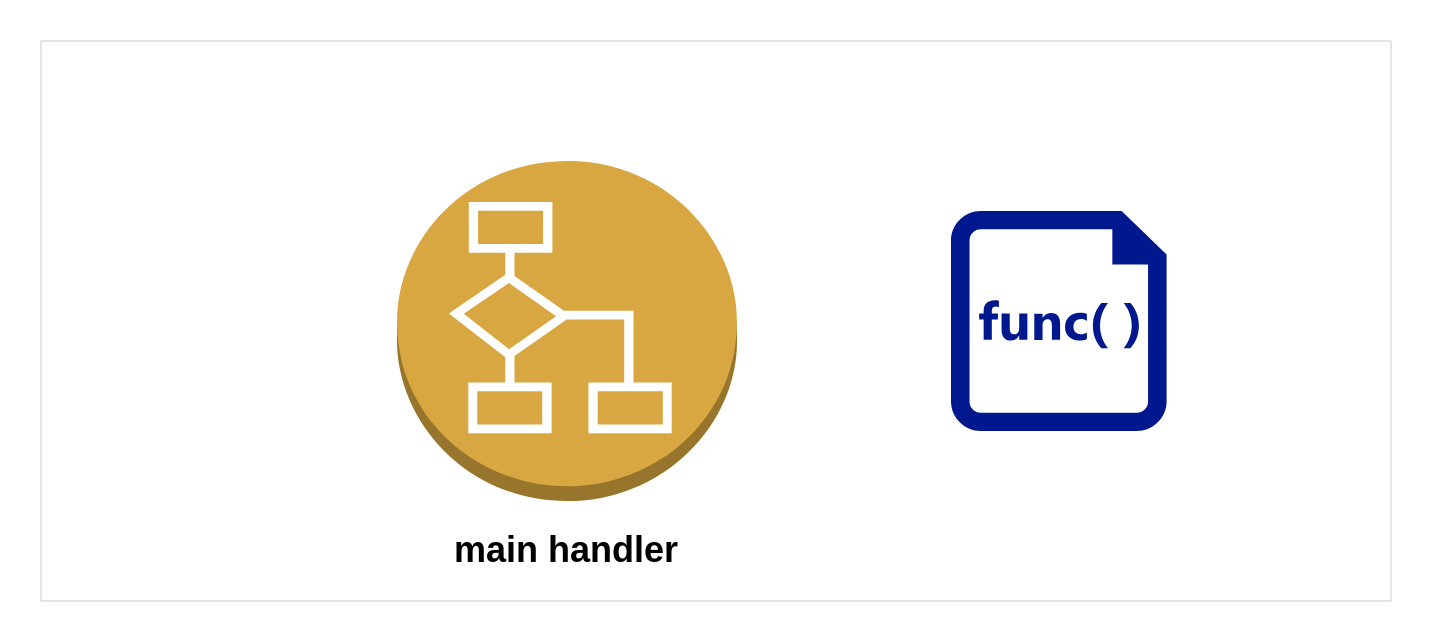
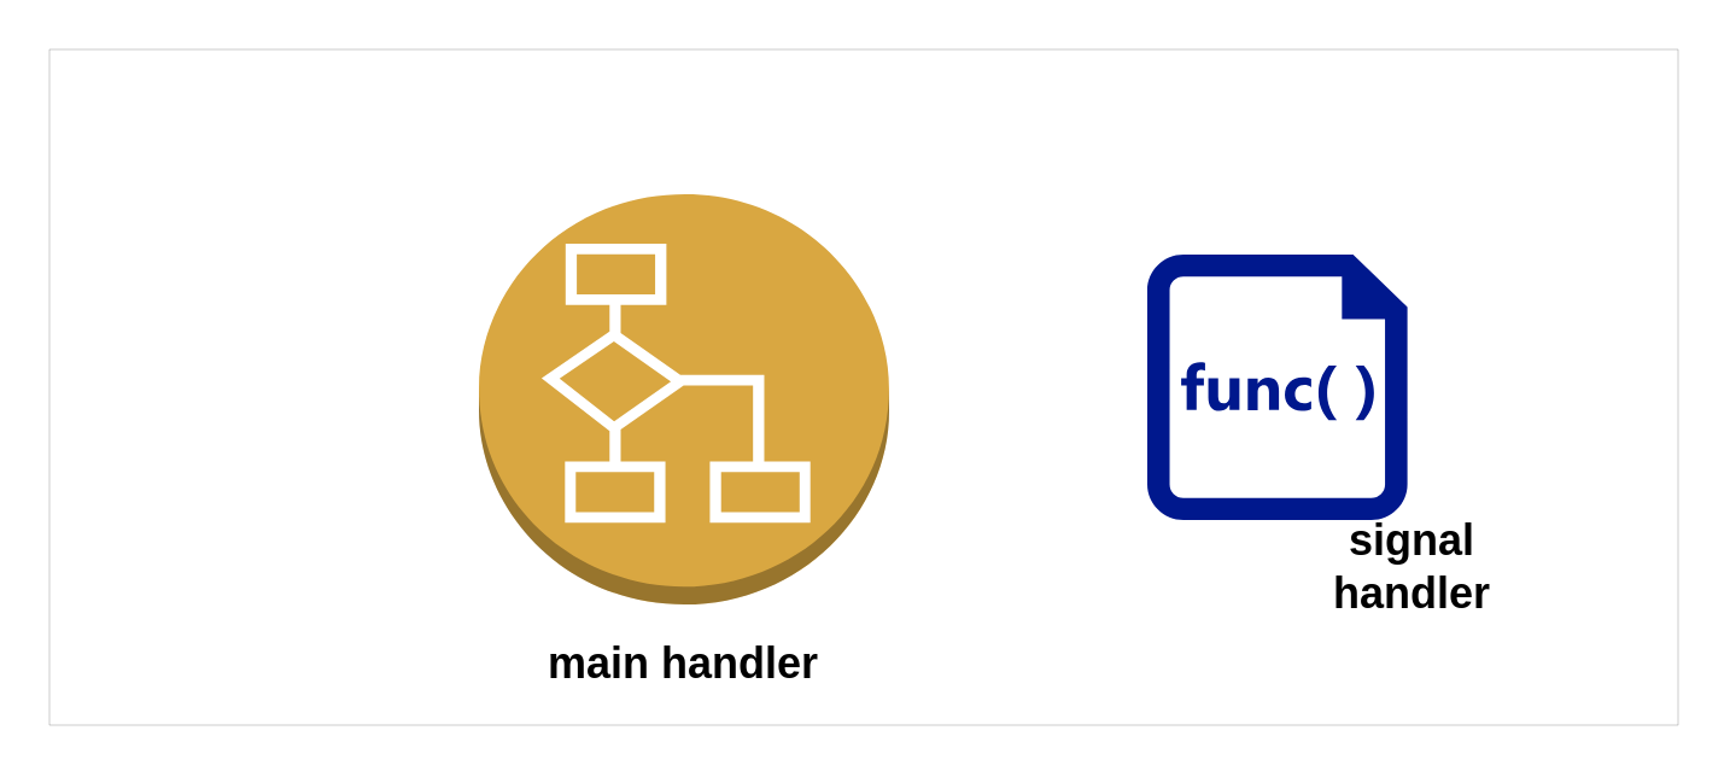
  <mxCell id="0" />
  <mxCell id="1" parent="0" />
  <mxCell id="2" value="" style="rounded=0;whiteSpace=wrap;html=1;strokeWidth=0;" vertex="1" parent="1"><mxGeometry x="20" y="20" width="675" height="280" as="geometry" /></mxCell>
  <mxCell id="3" value="" style="outlineConnect=0;dashed=0;verticalLabelPosition=bottom;verticalAlign=top;align=center;html=1;shape=mxgraph.aws3.decider;fillColor=#D9A741;gradientColor=none;" vertex="1" parent="1"><mxGeometry x="198" y="80" width="170" height="170" as="geometry" /></mxCell>
  <mxCell id="4" value="" style="sketch=0;aspect=fixed;pointerEvents=1;shadow=0;dashed=0;html=1;strokeColor=none;labelPosition=center;verticalLabelPosition=bottom;verticalAlign=top;align=center;fillColor=#00188D;shape=mxgraph.mscae.enterprise.code_file" vertex="1" parent="1"><mxGeometry x="475" y="105" width="107.8" height="110" as="geometry" /></mxCell>
  <mxCell id="5" value="&lt;b&gt;&lt;font style=&quot;font-size: 18px;&quot;&gt;main handler&lt;br&gt;&lt;/font&gt;&lt;/b&gt;" style="text;html=1;strokeColor=none;fillColor=none;align=center;verticalAlign=middle;whiteSpace=wrap;rounded=0;" vertex="1" parent="1"><mxGeometry x="219" y="260" width="128" height="30" as="geometry" /></mxCell>
+ <mxCell id="6" value="&lt;div align=&quot;center&quot;&gt;&lt;b&gt;&lt;font style=&quot;font-size: 18px;&quot;&gt;&lt;font style=&quot;font-size: 18px;&quot;&gt;signal&lt;/font&gt; handler&lt;/font&gt;&lt;/b&gt;&lt;br&gt;&lt;/div&gt;" style="text;html=1;strokeColor=none;fillColor=none;align=center;verticalAlign=middle;whiteSpace=wrap;rounded=0;" vertex="1" parent="1"><mxGeometry x="545" y="220" width="80" height="30" as="geometry" /></mxCell>
  <mxCell id="7" value="&amp;nbsp; &amp;nbsp;" style="text;html=1;strokeColor=none;fillColor=none;align=center;verticalAlign=middle;whiteSpace=wrap;rounded=0;" vertex="1" parent="1"><mxGeometry x="445" y="20" width="60" height="40" as="geometry" /></mxCell>
  <mxCell id="8" value="&amp;nbsp; &amp;nbsp; &amp;nbsp;" style="text;html=1;strokeColor=none;fillColor=none;align=center;verticalAlign=middle;whiteSpace=wrap;rounded=0;" vertex="1" parent="1"><mxGeometry x="65" y="170" width="60" height="30" as="geometry" /></mxCell>
